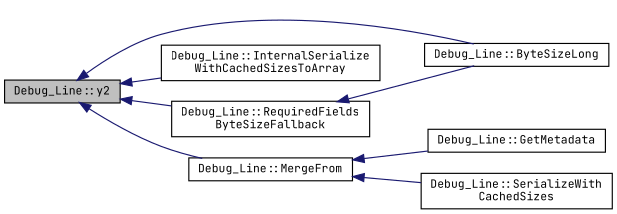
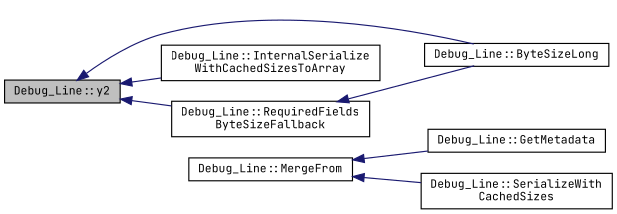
  digraph {
    fontname="JetBrains Mono"
    rankdir=LR
    node [color=black fillcolor=white fontname="JetBrains Mono" fontsize=10 shape=record style=filled]
    edge [color=midnightblue dir=back fontname="JetBrains Mono" fontsize=10 labelfontname=Helvetica labelfontsize=10 style=solid]
    n1 [fillcolor=grey75 fontcolor=black height=0.2 label="Debug_Line::y2" width=0.4]
    n2 [height=0.2 label="Debug_Line::ByteSizeLong" width=0.4]
    n3 [height=0.2 label="Debug_Line::InternalSerialize\lWithCachedSizesToArray" width=0.4]
    n4 [height=0.2 label="Debug_Line::MergeFrom" width=0.4]
    n5 [height=0.2 label="Debug_Line::RequiredFields\lByteSizeFallback" width=0.4]
    n6 [height=0.2 label="Debug_Line::GetMetadata" width=0.4]
    n7 [height=0.2 label="Debug_Line::SerializeWith\lCachedSizes" width=0.4]
    n1 -> n2
    n1 -> n3
-   n1 -> n4
    n1 -> n5
    n4 -> n6
    n4 -> n7
    n5 -> n2
  }
